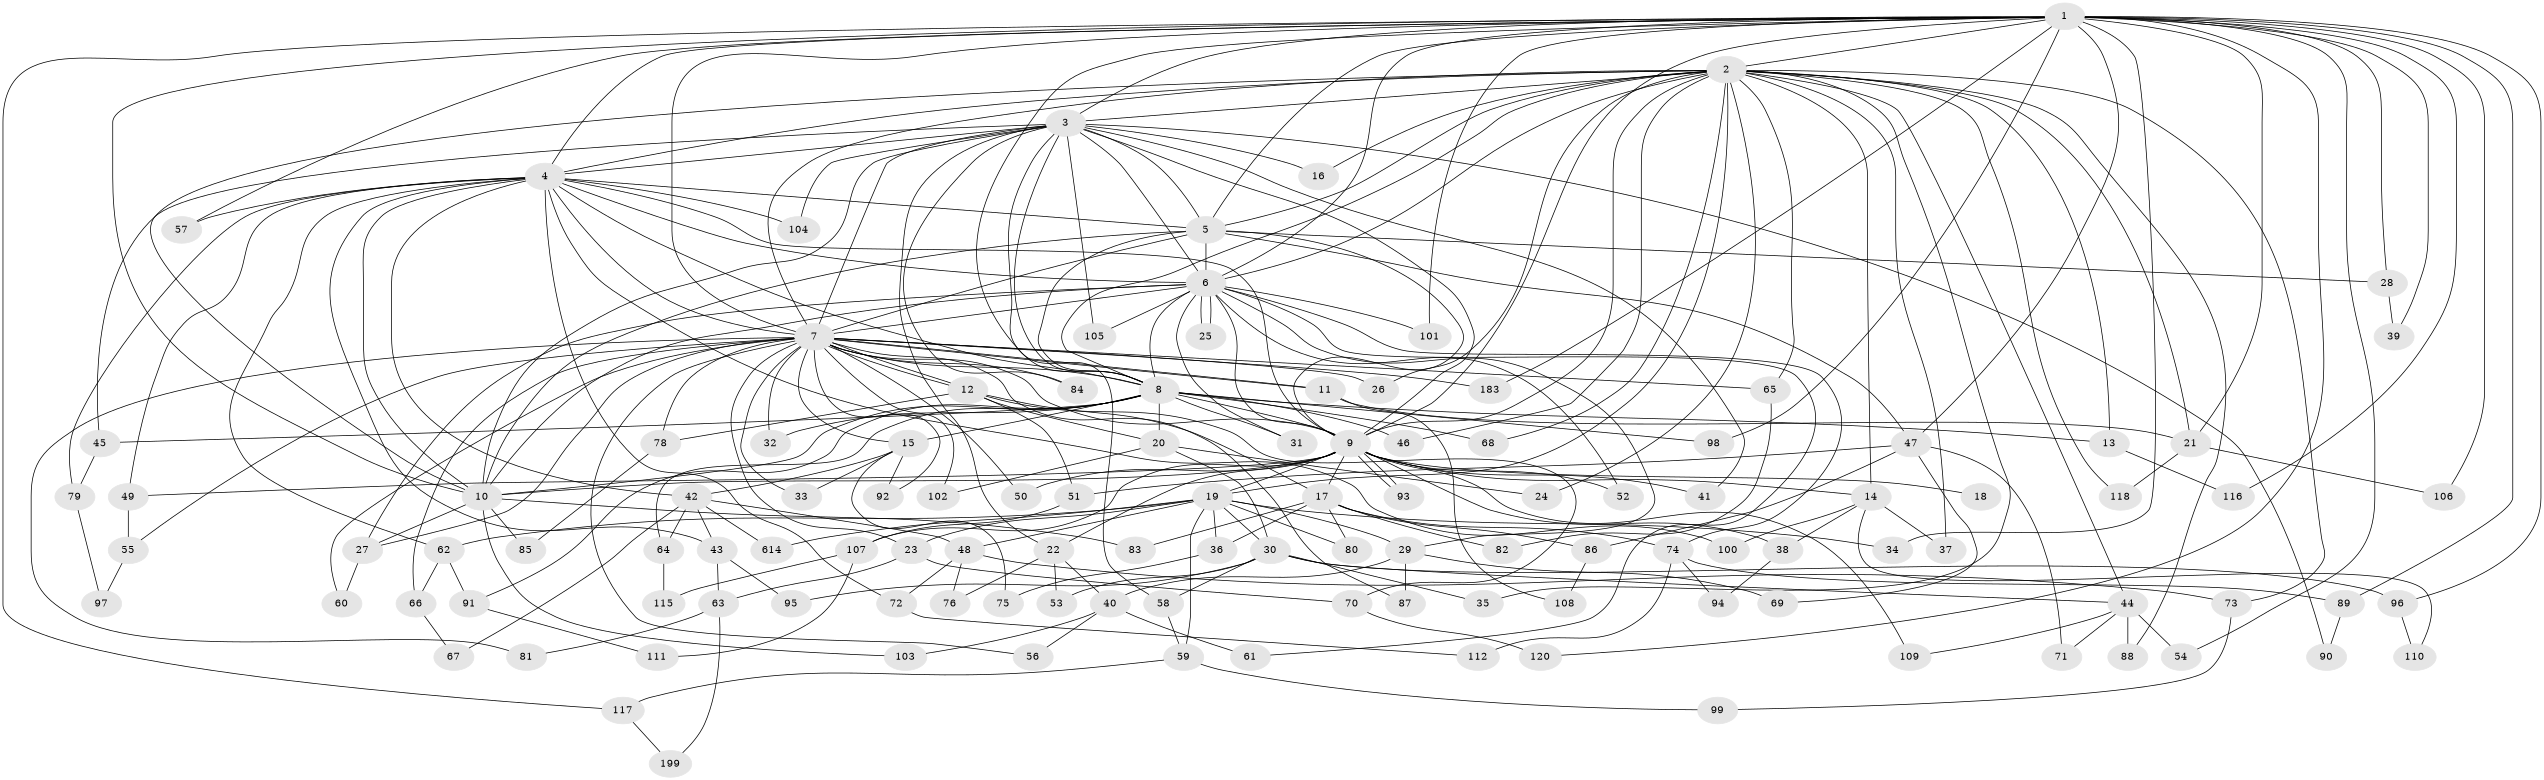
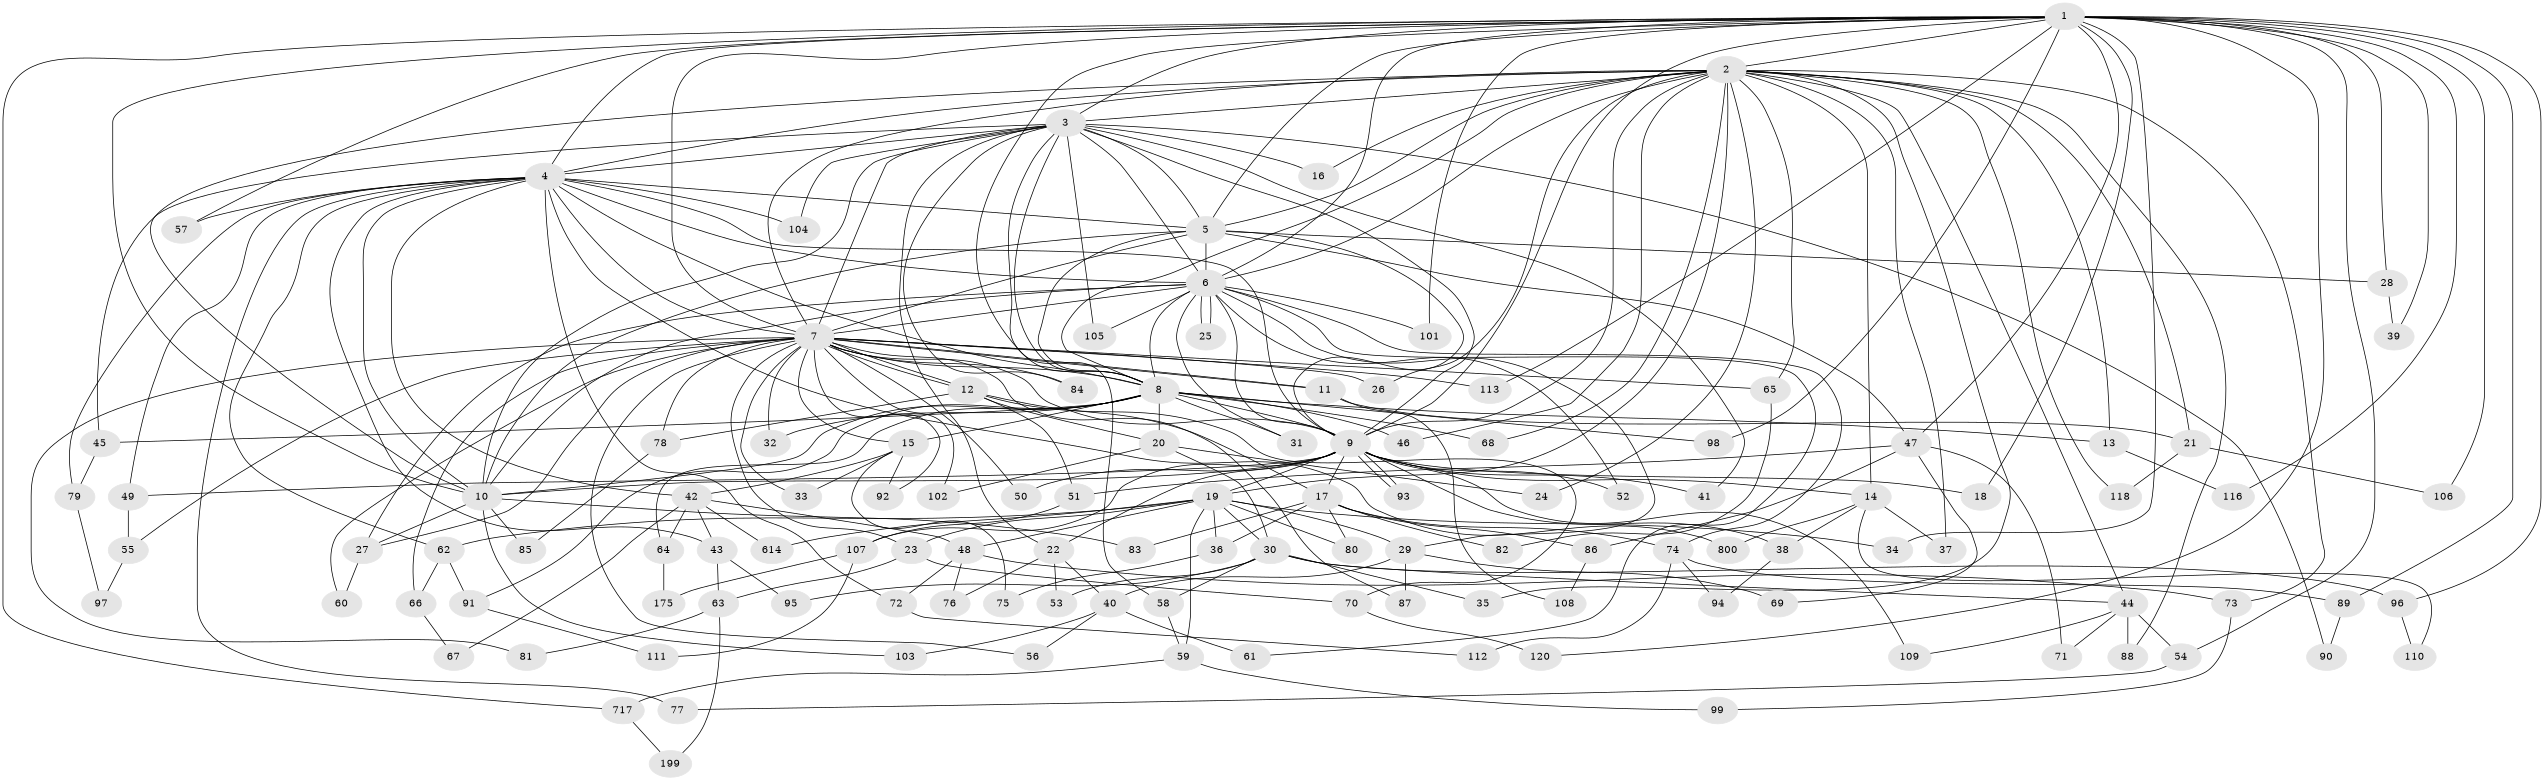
  graph {
    node [color=gray90 style=filled]
    1
    2
    3
    4
    5
    6
    7
    8
    9
    10
    18
    28
    34
    39
    47
    54
    57
    89
    96
    98
    101
    106
-   113 [label=183]
+   113
    116
-   117
+   117 [label=717]
    120
    13
    14
    16
    19
    21
    24
    26
    35
    37
    44
    46
    65
    68
    73
    88
    118
    22
    41
    45
    58
    84
    90
    104
    105
    42
    43
    49
    62
    72
+   77
    79
-   100
+   100 [label=800]
    25
    27
    29
    31
    52
    61
    74
    11
    12
    15
    23
    32
    33
    50
    55
    56
    60
    66
    78
    81
    87
    92
    102
    20
    64
    91
    17
    38
    93
    107
    109
    83
    85
    103
    51
    86
    69
    71
    110
    n98 [label=199]
    36
    80
    30
    48
    59
    n104 [label=614]
    82
    99
    40
    53
    76
    67
    63
    95
    112
    97
    94
    108
    70
    75
-   115
+   115 [label=175]
    111
    1 -- 2
    1 -- 3
    1 -- 4
    1 -- 5
    1 -- 6
    1 -- 7
    1 -- 8
    1 -- 9
    1 -- 10
-   1 -- 21
+   1 -- 18
    1 -- 28
    1 -- 34
    1 -- 39
    1 -- 47
    1 -- 54
    1 -- 57
    1 -- 89
    1 -- 96
    1 -- 98
    1 -- 101
    1 -- 106
    1 -- 113
    1 -- 116
    1 -- 117
    1 -- 120
    2 -- 3
    2 -- 4
    2 -- 5
    2 -- 6
    2 -- 7
    2 -- 8
    2 -- 9
    2 -- 10
    2 -- 13
    2 -- 14
    2 -- 16
    2 -- 19
    2 -- 21
    2 -- 24
    2 -- 26
    2 -- 35
    2 -- 37
    2 -- 44
    2 -- 46
    2 -- 65
    2 -- 68
    2 -- 73
    2 -- 88
    2 -- 118
    3 -- 4
    3 -- 5
    3 -- 6
    3 -- 7
    3 -- 8
    3 -- 9
    3 -- 10
    3 -- 16
    3 -- 22
    3 -- 41
    3 -- 45
    3 -- 58
    3 -- 84
    3 -- 90
    3 -- 104
    3 -- 105
    4 -- 5
    4 -- 6
    4 -- 7
    4 -- 8
    4 -- 9
    4 -- 10
    4 -- 57
    4 -- 104
    4 -- 42
    4 -- 43
    4 -- 49
    4 -- 62
    4 -- 72
+   4 -- 77
    4 -- 79
    4 -- 100
    5 -- 6
    5 -- 7
    5 -- 8
    5 -- 9
    5 -- 10
    5 -- 28
    5 -- 47
    6 -- 7
    6 -- 8
    6 -- 9
    6 -- 10
    6 -- 101
    6 -- 105
    6 -- 25
    6 -- 25
    6 -- 27
    6 -- 29
    6 -- 31
    6 -- 52
    6 -- 61
    6 -- 74
    7 -- 8
    7 -- 9
    7 -- 113
    7 -- 26
    7 -- 65
    7 -- 84
    7 -- 27
    7 -- 11
    7 -- 11
    7 -- 12
    7 -- 12
    7 -- 15
    7 -- 23
    7 -- 32
    7 -- 33
    7 -- 50
    7 -- 55
    7 -- 56
    7 -- 60
    7 -- 66
    7 -- 78
    7 -- 81
    7 -- 87
    7 -- 92
    7 -- 102
    8 -- 9
    8 -- 10
    8 -- 98
    8 -- 13
    8 -- 46
    8 -- 68
    8 -- 45
    8 -- 31
    8 -- 15
    8 -- 32
    8 -- 20
    8 -- 64
    8 -- 91
    9 -- 10
    9 -- 18
    9 -- 14
    9 -- 19
    9 -- 22
    9 -- 41
    9 -- 49
    9 -- 52
    9 -- 50
    9 -- 17
    9 -- 38
    9 -- 93
    9 -- 93
    9 -- 107
    9 -- 109
    10 -- 27
    10 -- 83
    10 -- 85
    10 -- 103
    28 -- 39
    47 -- 51
    47 -- 86
    47 -- 69
    47 -- 71
+   54 -- 77
    89 -- 90
    96 -- 110
    117 -- n98
    13 -- 116
    14 -- 37
    14 -- 100
    14 -- 38
    14 -- 110
    19 -- 34
    19 -- 62
    19 -- 29
    19 -- 23
    19 -- 36
    19 -- 80
    19 -- 30
    19 -- 48
    19 -- 59
    19 -- n104
    21 -- 106
    21 -- 118
    44 -- 54
    44 -- 88
    44 -- 109
    44 -- 71
    65 -- 82
    73 -- 99
    22 -- 40
    22 -- 53
    22 -- 76
    45 -- 79
    58 -- 59
    42 -- 43
    42 -- 64
    42 -- 48
    42 -- n104
    42 -- 67
    43 -- 63
    43 -- 95
    49 -- 55
    62 -- 66
    62 -- 91
    72 -- 112
    79 -- 97
    27 -- 60
    29 -- 87
    29 -- 69
    29 -- 40
    74 -- 89
    74 -- 112
    74 -- 94
    11 -- 21
    11 -- 108
    12 -- 78
    12 -- 20
    12 -- 17
    12 -- 51
    12 -- 70
    15 -- 42
    15 -- 33
    15 -- 92
    15 -- 75
    23 -- 63
    23 -- 70
    55 -- 97
    66 -- 67
    78 -- 85
    20 -- 24
    20 -- 102
    20 -- 30
    64 -- 115
    91 -- 111
    17 -- 74
    17 -- 83
    17 -- 86
    17 -- 36
    17 -- 80
    17 -- 82
    38 -- 94
    107 -- 115
    107 -- 111
    51 -- 107
    86 -- 108
    36 -- 75
    30 -- 96
    30 -- 35
    30 -- 44
    30 -- 58
    30 -- 53
    30 -- 95
    48 -- 73
    48 -- 72
    48 -- 76
    59 -- 117
    59 -- 99
    40 -- 61
    40 -- 56
    40 -- 103
    63 -- 81
    63 -- n98
    70 -- 120
  }
